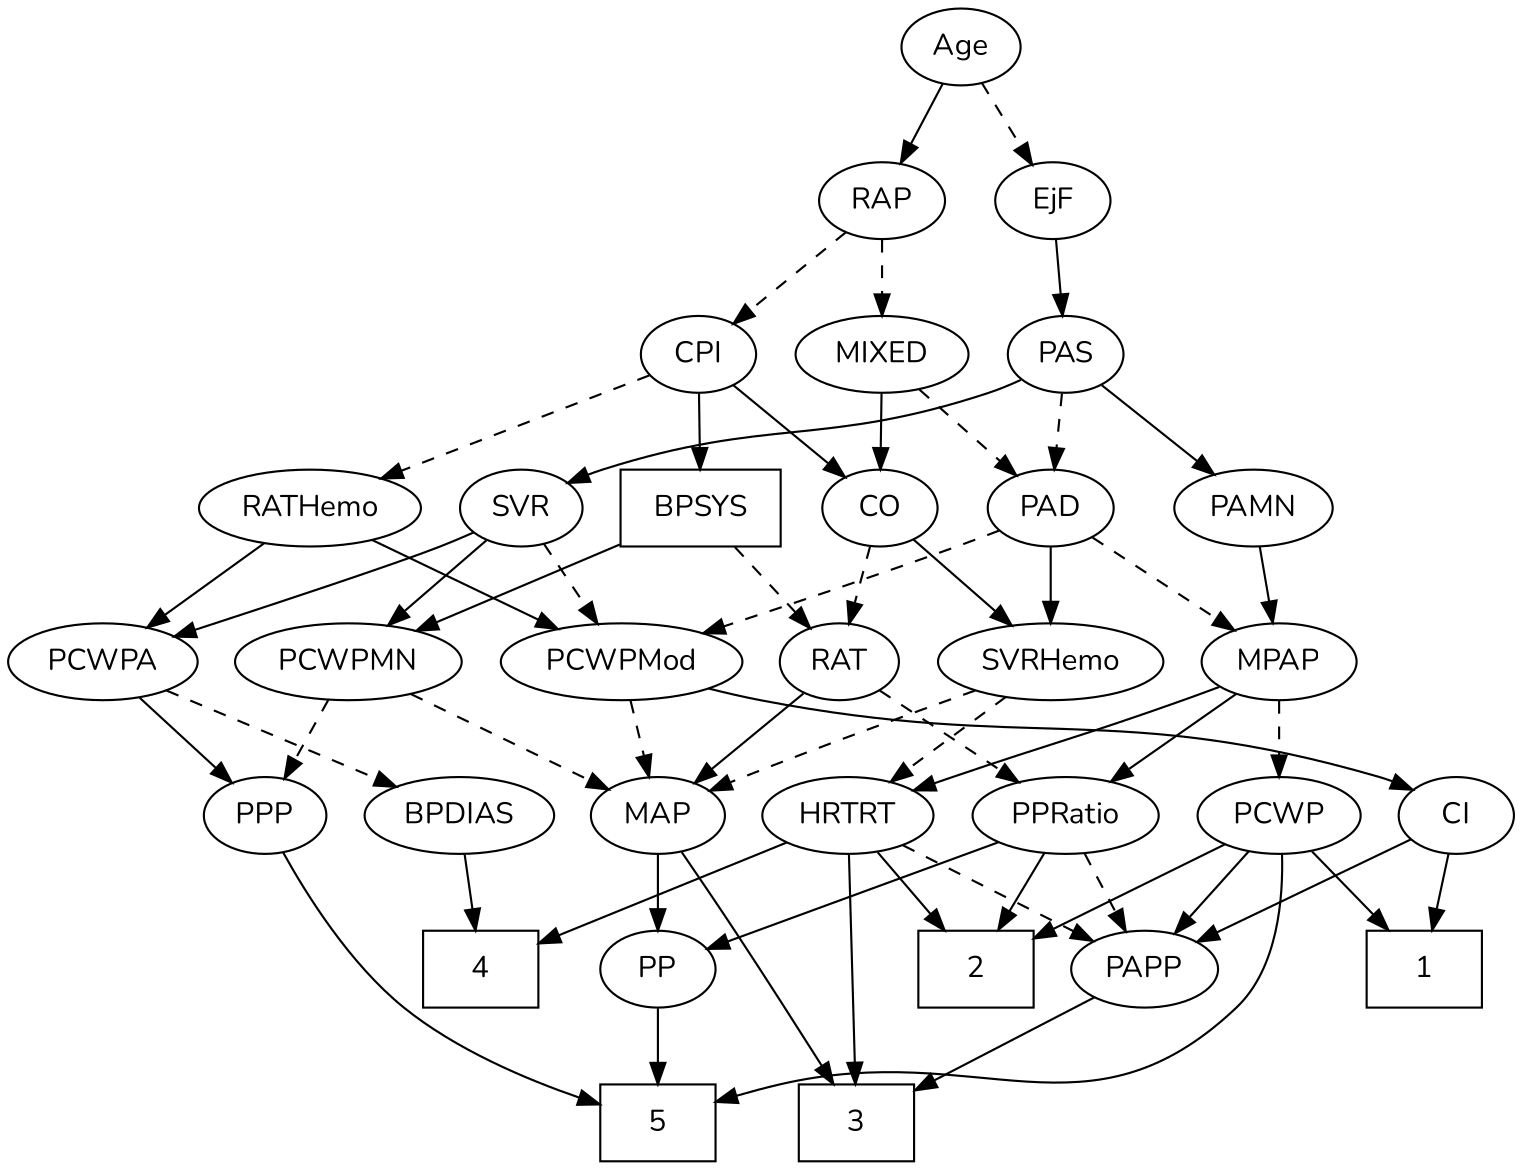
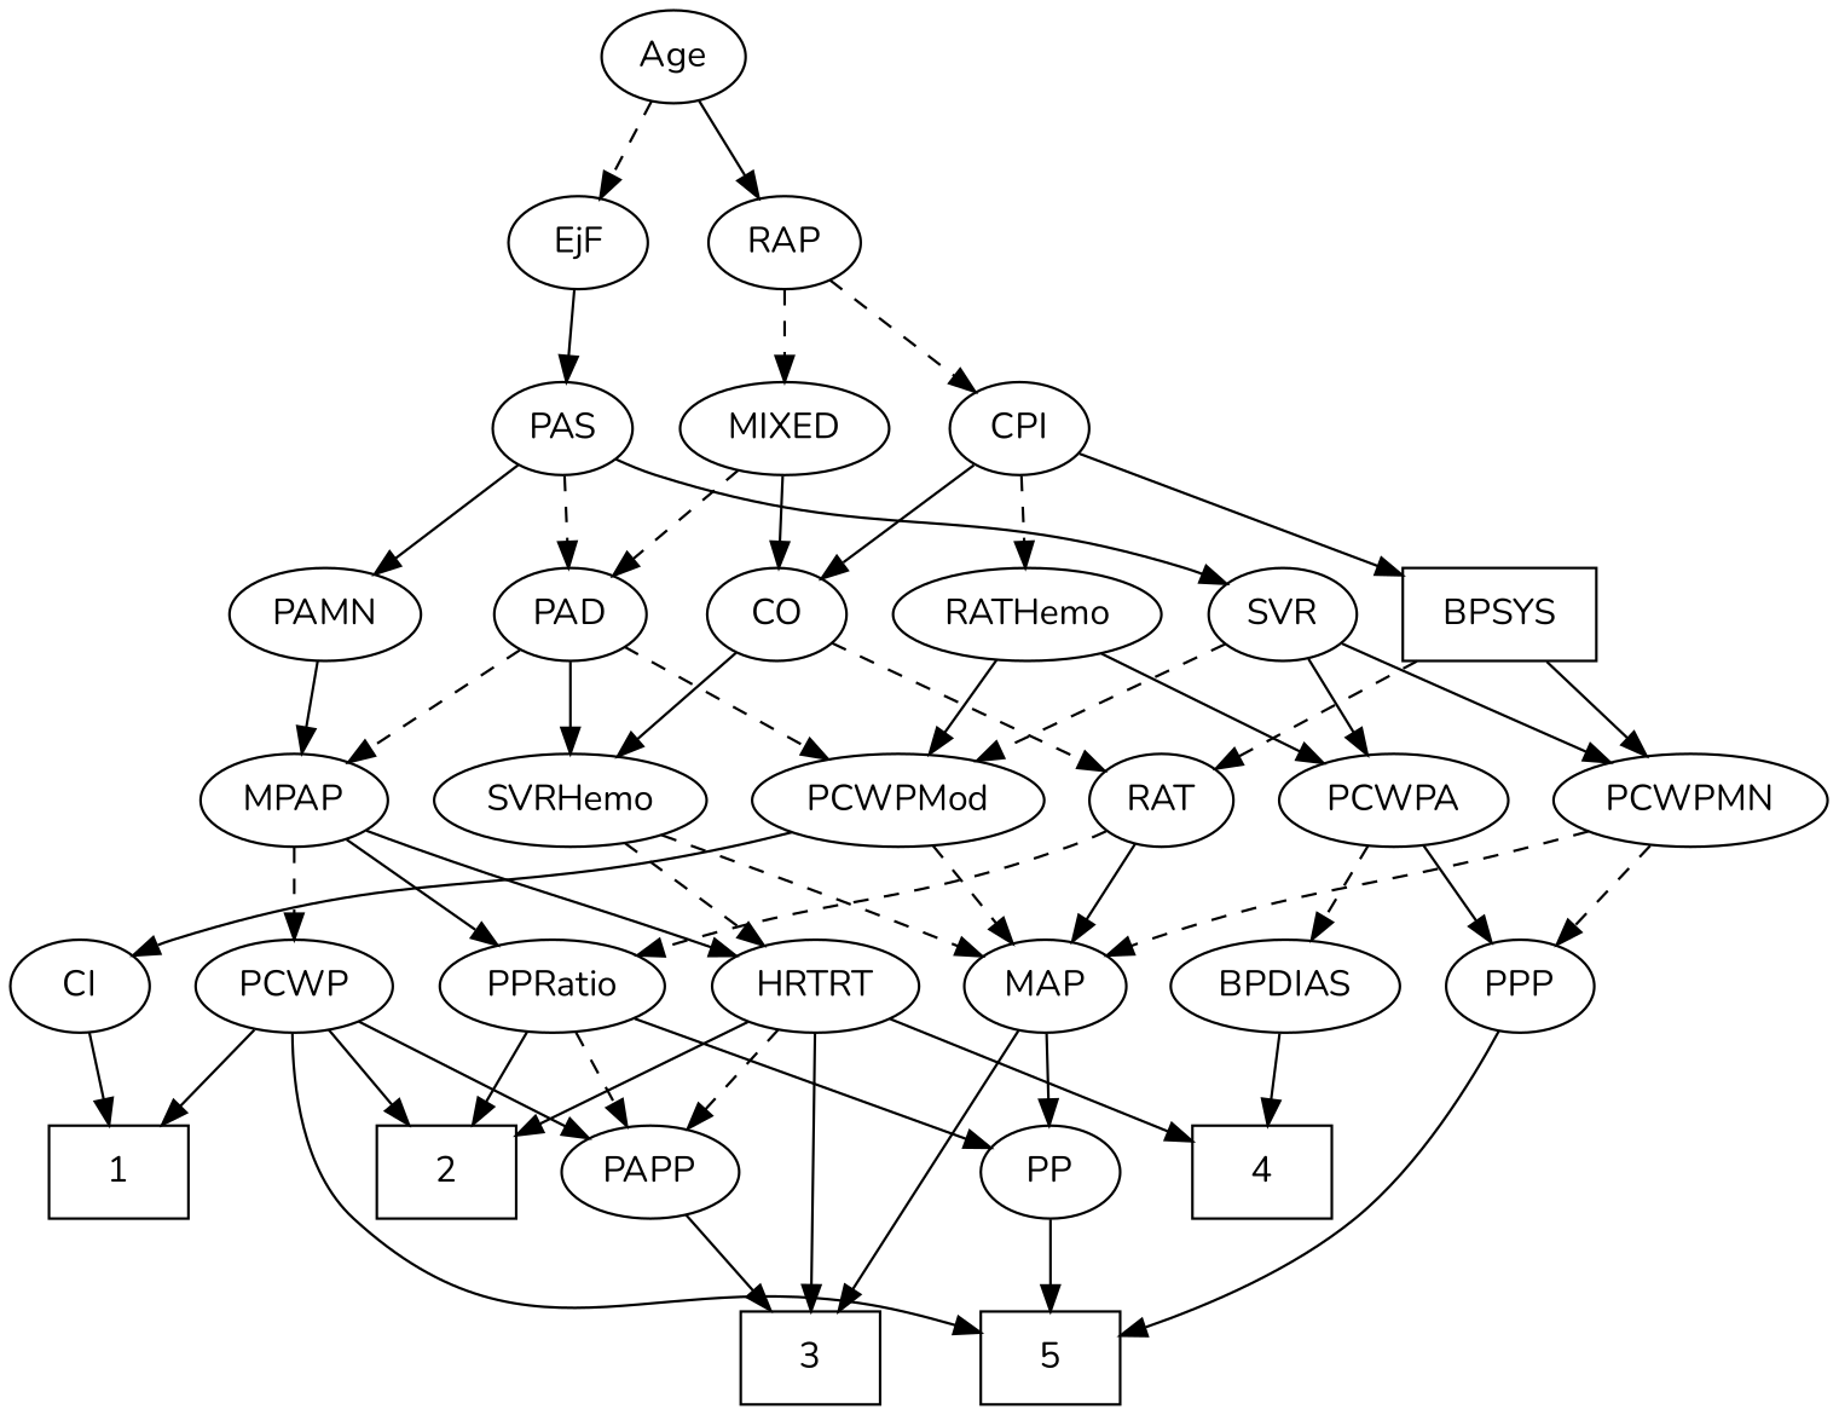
  strict digraph {
    fontname=Nunito
    node [fontname=Nunito]
    edge [fontname=Nunito style=solid]
    1 [height=0.5 shape=box width=0.75]
    2 [height=0.5 shape=box width=0.75]
    3 [height=0.5 shape=box width=0.75]
    4 [height=0.5 shape=box width=0.75]
    5 [height=0.5 shape=box width=0.75]
    Age [height=0.5 width=0.75]
    EjF [height=0.5 width=0.75]
    RAP [height=0.5 width=0.77632]
    PAS [height=0.5 width=0.75]
    MIXED [height=0.5 width=1.1193]
    CPI [height=0.5 width=0.75]
    PAD [height=0.5 width=0.79437]
    PAMN [height=0.5 width=1.011]
    SVR [height=0.5 width=0.77632]
    CO [height=0.5 width=0.75]
    BPSYS [height=0.5 shape=box width=1.0471]
    RATHemo [height=0.5 width=1.3721]
    MPAP [height=0.5 width=0.97491]
    PCWPMod [height=0.5 width=1.4443]
    SVRHemo [height=0.5 width=1.3902]
    PCWPMN [height=0.5 width=1.3902]
    PCWPA [height=0.5 width=1.1555]
    RAT [height=0.5 width=0.75827]
    PPRatio [height=0.5 width=1.1013]
    PCWP [height=0.5 width=0.97491]
    HRTRT [height=0.5 width=1.1013]
    MAP [height=0.5 width=0.84854]
    CI [height=0.5 width=0.75]
    PP [height=0.5 width=0.75]
    PAPP [height=0.5 width=0.88464]
    PPP [height=0.5 width=0.75]
    BPDIAS [height=0.5 width=1.1735]
    Age -> EjF [style=dashed]
    Age -> RAP
    EjF -> PAS
    RAP -> MIXED [style=dashed]
    RAP -> CPI [style=dashed]
    PAS -> PAD [style=dashed]
    PAS -> PAMN
    PAS -> SVR
    MIXED -> PAD [style=dashed]
    MIXED -> CO
    CPI -> CO
    CPI -> BPSYS
    CPI -> RATHemo [style=dashed]
    PAD -> MPAP [style=dashed]
    PAD -> PCWPMod [style=dashed]
    PAD -> SVRHemo
    PAMN -> MPAP
    SVR -> PCWPMod [style=dashed]
    SVR -> PCWPMN
    SVR -> PCWPA
    CO -> SVRHemo
    CO -> RAT [style=dashed]
    BPSYS -> PCWPMN
    BPSYS -> RAT [style=dashed]
    RATHemo -> PCWPMod
    RATHemo -> PCWPA
    MPAP -> PPRatio
    MPAP -> PCWP [style=dashed]
    MPAP -> HRTRT
    PCWPMod -> MAP [style=dashed]
    PCWPMod -> CI
    SVRHemo -> HRTRT [style=dashed]
    SVRHemo -> MAP [style=dashed]
    PCWPMN -> MAP [style=dashed]
    PCWPMN -> PPP [style=dashed]
    PCWPA -> PPP
    PCWPA -> BPDIAS [style=dashed]
    RAT -> PPRatio [style=dashed]
    RAT -> MAP
    PPRatio -> 2
    PPRatio -> PP
    PPRatio -> PAPP [style=dashed]
    PCWP -> 1
    PCWP -> 2
    PCWP -> 5
    PCWP -> PAPP
    HRTRT -> 2
    HRTRT -> 3
    HRTRT -> 4
    HRTRT -> PAPP [style=dashed]
    MAP -> 3
    MAP -> PP
    CI -> 1
-   CI -> PAPP
    PP -> 5
    PAPP -> 3
    PPP -> 5
    BPDIAS -> 4
  }
